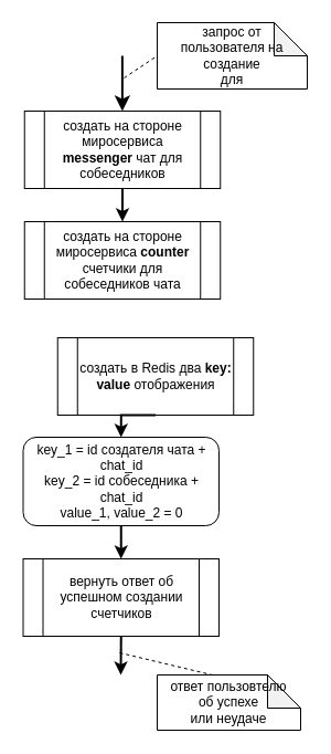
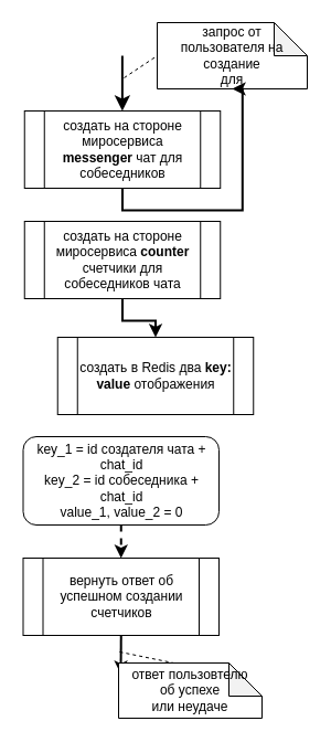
  <mxCell id="0" />
  <mxCell id="1" parent="0" />
  <mxCell id="2" value="" style="rounded=0;html=1;jettySize=auto;orthogonalLoop=1;fontSize=11;endArrow=classic;endFill=1;endSize=8;strokeWidth=2;shadow=0;labelBackgroundColor=none;edgeStyle=orthogonalEdgeStyle;" parent="1" edge="1"><mxGeometry relative="1" as="geometry"><mxPoint x="110.38" y="50" as="sourcePoint" /><mxPoint x="110.38" y="100" as="targetPoint" /></mxGeometry></mxCell>
  <mxCell id="3" value="запрос от &lt;br&gt;пользователя на&lt;br&gt;создание&lt;br&gt;для" style="shape=note;whiteSpace=wrap;html=1;backgroundOutline=1;darkOpacity=0.05;" parent="1" vertex="1"><mxGeometry x="142" y="20" width="136" height="60" as="geometry" /></mxCell>
  <mxCell id="4" value="" style="endArrow=none;dashed=1;html=1;entryX=0;entryY=0.5;entryDx=0;entryDy=0;entryPerimeter=0;" parent="1" target="3" edge="1"><mxGeometry width="50" height="50" relative="1" as="geometry"><mxPoint x="112" y="70" as="sourcePoint" /><mxPoint x="172" y="70" as="targetPoint" /></mxGeometry></mxCell>
- <mxCell id="5" style="edgeStyle=orthogonalEdgeStyle;rounded=0;orthogonalLoop=1;jettySize=auto;html=1;exitX=0.5;exitY=1;exitDx=0;exitDy=0;entryX=0.5;entryY=0;entryDx=0;entryDy=0;endArrow=classic;endFill=1;strokeWidth=2;" edge="1" parent="1" source="6" target="14"><mxGeometry relative="1" as="geometry" /></mxCell>
+ <mxCell id="5" style="edgeStyle=orthogonalEdgeStyle;rounded=0;orthogonalLoop=1;jettySize=auto;html=1;exitX=0.5;exitY=1;exitDx=0;exitDy=0;endArrow=classic;endFill=1;strokeWidth=2;" edge="1" parent="1" source="6" target="3"><mxGeometry relative="1" as="geometry" /></mxCell>
  <mxCell id="6" value="создать на стороне миросервиса &lt;b&gt;messenger&lt;/b&gt;&amp;nbsp;чат для собеседников" style="shape=process;whiteSpace=wrap;html=1;backgroundOutline=1;fillColor=none;" vertex="1" parent="1"><mxGeometry x="21.75" y="100" width="177.5" height="70" as="geometry" /></mxCell>
- <mxCell id="7" style="edgeStyle=orthogonalEdgeStyle;rounded=0;orthogonalLoop=1;jettySize=auto;html=1;exitX=0.5;exitY=1;exitDx=0;exitDy=0;entryX=0.5;entryY=0;entryDx=0;entryDy=0;endArrow=classic;endFill=1;strokeWidth=2;" edge="1" parent="1" source="8" target="10"><mxGeometry relative="1" as="geometry" /></mxCell>
  <mxCell id="8" value="создать в Redis два &lt;b&gt;key: value&amp;nbsp;&lt;/b&gt;отображения" style="shape=process;whiteSpace=wrap;html=1;backgroundOutline=1;fillColor=none;" vertex="1" parent="1"><mxGeometry x="51.75" y="305" width="177.5" height="70" as="geometry" /></mxCell>
- <mxCell id="9" style="edgeStyle=orthogonalEdgeStyle;rounded=0;orthogonalLoop=1;jettySize=auto;html=1;exitX=0.5;exitY=1;exitDx=0;exitDy=0;entryX=0.5;entryY=0;entryDx=0;entryDy=0;endArrow=classic;endFill=1;strokeWidth=2;" edge="1" parent="1" source="10" target="12"><mxGeometry relative="1" as="geometry" /></mxCell>
+ <mxCell id="9" style="edgeStyle=orthogonalEdgeStyle;rounded=0;orthogonalLoop=1;jettySize=auto;html=1;exitX=0.5;exitY=1;exitDx=0;exitDy=0;entryX=0.5;entryY=0;entryDx=0;entryDy=0;endArrow=classic;endFill=1;strokeWidth=2;dashed=1;" edge="1" parent="1" source="10" target="12"><mxGeometry relative="1" as="geometry" /></mxCell>
  <mxCell id="10" value="key_1 = id создателя чата + chat_id&lt;br&gt;key_2 = id собеседника + chat_id&lt;br&gt;value_1, value_2 = 0" style="whiteSpace=wrap;html=1;fillColor=none;rounded=1;" vertex="1" parent="1"><mxGeometry x="20.5" y="395" width="177.5" height="80" as="geometry" /></mxCell>
  <mxCell id="11" style="edgeStyle=orthogonalEdgeStyle;rounded=0;orthogonalLoop=1;jettySize=auto;html=1;exitX=0.5;exitY=1;exitDx=0;exitDy=0;endArrow=classic;endFill=1;strokeWidth=2;" edge="1" parent="1" source="12"><mxGeometry relative="1" as="geometry"><mxPoint x="109" y="610" as="targetPoint" /></mxGeometry></mxCell>
  <mxCell id="12" value="вернуть ответ об успешном создании счетчиков" style="shape=process;whiteSpace=wrap;html=1;backgroundOutline=1;fillColor=none;" vertex="1" parent="1"><mxGeometry x="20.5" y="505" width="177.5" height="70" as="geometry" /></mxCell>
+ <mxCell id="13" style="edgeStyle=orthogonalEdgeStyle;rounded=0;orthogonalLoop=1;jettySize=auto;html=1;exitX=0.5;exitY=1;exitDx=0;exitDy=0;entryX=0.5;entryY=0;entryDx=0;entryDy=0;endArrow=classic;endFill=1;strokeWidth=2;" edge="1" parent="1" source="14" target="8"><mxGeometry relative="1" as="geometry" /></mxCell>
  <mxCell id="14" value="создать на стороне миросервиса &lt;b&gt;counter&lt;/b&gt; счетчики для собеседников чата" style="shape=process;whiteSpace=wrap;html=1;backgroundOutline=1;fillColor=none;" vertex="1" parent="1"><mxGeometry x="21.75" y="200" width="177.5" height="70" as="geometry" /></mxCell>
- <mxCell id="15" value="ответ пользовтелю&lt;br&gt;об&amp;nbsp;успехе&lt;br&gt;или неудаче" style="shape=note;whiteSpace=wrap;html=1;backgroundOutline=1;darkOpacity=0.05;" vertex="1" parent="1"><mxGeometry x="142" y="610" width="130" height="50" as="geometry" /></mxCell>
+ <mxCell id="15" value="ответ пользовтелю&lt;br&gt;об&amp;nbsp;успехе&lt;br&gt;или неудаче" style="shape=note;whiteSpace=wrap;html=1;backgroundOutline=1;darkOpacity=0.05;" vertex="1" parent="1"><mxGeometry x="107" y="600" width="130" height="50" as="geometry" /></mxCell>
  <mxCell id="16" value="" style="endArrow=none;dashed=1;html=1;strokeWidth=1;entryX=0;entryY=0;entryDx=50;entryDy=0;entryPerimeter=0;" edge="1" parent="1" target="15"><mxGeometry width="50" height="50" relative="1" as="geometry"><mxPoint x="108" y="590" as="sourcePoint" /><mxPoint x="68" y="590" as="targetPoint" /></mxGeometry></mxCell>
